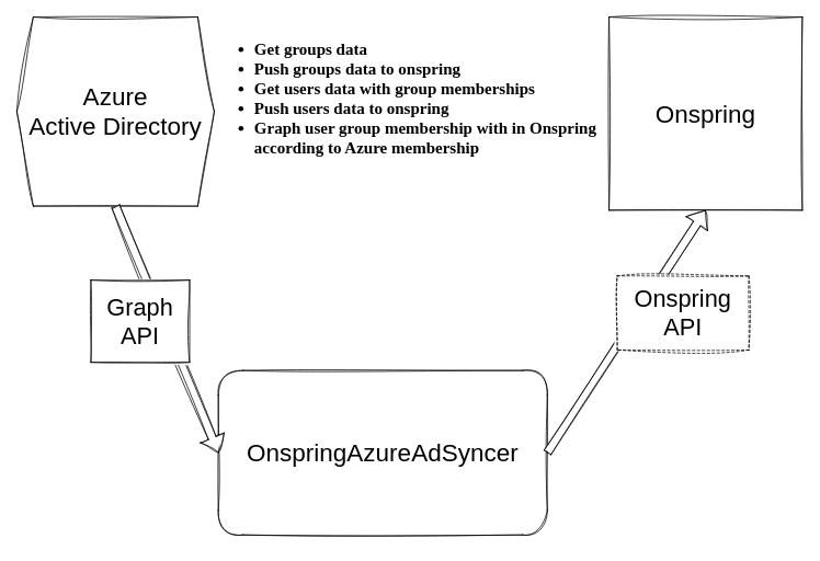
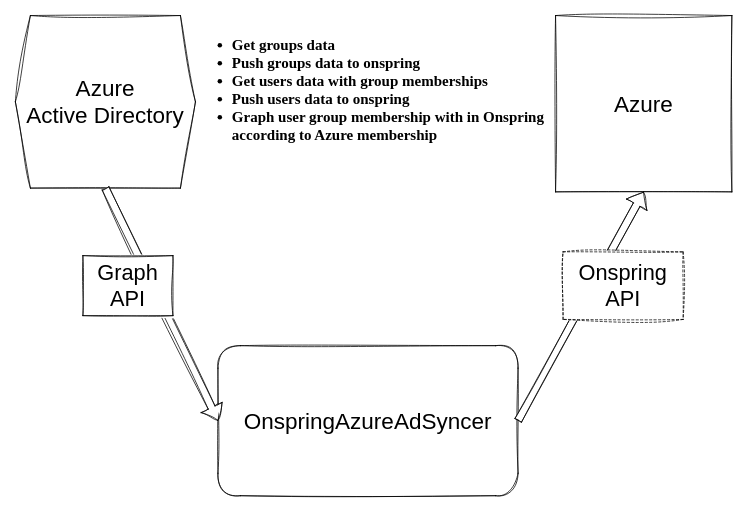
  <mxCell id="0" />
  <mxCell id="1" parent="0" />
  <mxCell id="2" value="" style="group;sketch=1;curveFitting=1;jiggle=2;" vertex="1" connectable="0" parent="1"><mxGeometry x="20" y="20" width="955" height="640" as="geometry" /></mxCell>
  <mxCell id="3" value="&lt;font style=&quot;font-size: 30px;&quot;&gt;&lt;span style=&quot;&quot;&gt;Azure&lt;/span&gt;&lt;br&gt;&lt;font style=&quot;font-size: 30px;&quot;&gt;Active Directory&lt;/font&gt;&lt;/font&gt;" style="shape=hexagon;perimeter=hexagonPerimeter2;whiteSpace=wrap;html=1;fixedSize=1;sketch=1;curveFitting=1;jiggle=2;" vertex="1" parent="2"><mxGeometry width="240" height="230" as="geometry" /></mxCell>
- <mxCell id="4" value="&lt;font style=&quot;font-size: 30px;&quot;&gt;Onspring&lt;/font&gt;" style="whiteSpace=wrap;html=1;aspect=fixed;sketch=1;curveFitting=1;jiggle=2;" vertex="1" parent="2"><mxGeometry x="720" width="235" height="235" as="geometry" /></mxCell>
- <mxCell id="5" value="OnspringAzureAdSyncer" style="rounded=1;whiteSpace=wrap;html=1;fontSize=30;sketch=1;curveFitting=1;jiggle=2;" vertex="1" parent="2"><mxGeometry x="245" y="430" width="400" height="200" as="geometry" /></mxCell>
+ <mxCell id="4" value="&lt;font style=&quot;font-size: 30px;&quot;&gt;Azure&lt;/font&gt;" style="whiteSpace=wrap;html=1;aspect=fixed;sketch=1;curveFitting=1;jiggle=2;" vertex="1" parent="2"><mxGeometry x="720" width="235" height="235" as="geometry" /></mxCell>
+ <mxCell id="5" value="OnspringAzureAdSyncer" style="rounded=1;whiteSpace=wrap;html=1;fontSize=30;sketch=1;curveFitting=1;jiggle=2;" vertex="1" parent="2"><mxGeometry x="270" y="440" width="400" height="200" as="geometry" /></mxCell>
  <mxCell id="6" value="" style="shape=flexArrow;endArrow=classic;html=1;fontSize=29;exitX=0.5;exitY=1;exitDx=0;exitDy=0;startArrow=none;entryX=0;entryY=0.5;entryDx=0;entryDy=0;sketch=1;curveFitting=1;jiggle=2;fillColor=default;" edge="1" parent="2" source="3" target="5"><mxGeometry width="50" height="50" relative="1" as="geometry"><mxPoint x="460" y="450" as="sourcePoint" /><mxPoint x="290" y="460" as="targetPoint" /></mxGeometry></mxCell>
  <mxCell id="7" value="" style="shape=flexArrow;endArrow=classic;html=1;fontSize=29;entryX=0.5;entryY=1;entryDx=0;entryDy=0;exitX=1;exitY=0.5;exitDx=0;exitDy=0;sketch=1;curveFitting=1;jiggle=2;fillColor=default;" edge="1" parent="2" source="5" target="4"><mxGeometry width="50" height="50" relative="1" as="geometry"><mxPoint x="660" y="450" as="sourcePoint" /><mxPoint x="510" y="400" as="targetPoint" /></mxGeometry></mxCell>
- <mxCell id="8" value="Graph API" style="rounded=0;whiteSpace=wrap;html=1;fontSize=29;sketch=1;curveFitting=1;jiggle=2;" vertex="1" parent="2"><mxGeometry x="90" y="320" width="120" height="100" as="geometry" /></mxCell>
+ <mxCell id="8" value="Graph API" style="rounded=0;whiteSpace=wrap;html=1;fontSize=29;sketch=1;curveFitting=1;jiggle=2;" vertex="1" parent="2"><mxGeometry x="90" y="320" width="120" height="80" as="geometry" /></mxCell>
  <mxCell id="9" value="Onspring API" style="rounded=0;whiteSpace=wrap;html=1;fontSize=29;sketch=1;curveFitting=1;jiggle=2;dashed=1;" vertex="1" parent="2"><mxGeometry x="730" y="315" width="160" height="90" as="geometry" /></mxCell>
  <mxCell id="10" value="&lt;ul&gt;&lt;li&gt;Get groups data&lt;/li&gt;&lt;li&gt;Push groups data to onspring&lt;/li&gt;&lt;li&gt;Get users data with group memberships&lt;/li&gt;&lt;li&gt;Push users data to onspring&lt;/li&gt;&lt;li&gt;Graph user group membership with in Onspring according to Azure membership&lt;/li&gt;&lt;/ul&gt;" style="text;html=1;strokeColor=none;fillColor=none;align=left;verticalAlign=top;whiteSpace=wrap;rounded=0;sketch=1;hachureGap=4;jiggle=2;curveFitting=1;fontFamily=Architects Daughter;fontSource=https%3A%2F%2Ffonts.googleapis.com%2Fcss%3Ffamily%3DArchitects%2BDaughter;fontSize=20;fontColor=#000000;fontStyle=1" vertex="1" parent="2"><mxGeometry x="247" width="461" height="413" as="geometry" /></mxCell>
